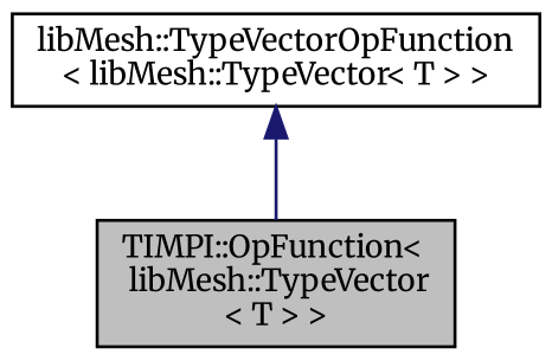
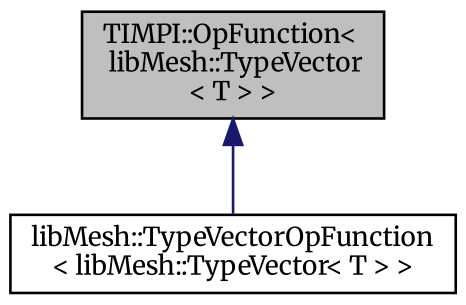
  digraph {
    fontname=Merriweather
    node [color=black fontname=Merriweather fontsize=10 shape=record style=filled]
    n1 [fillcolor=grey75 fontcolor=black height=0.2 label="TIMPI::OpFunction\<\l libMesh::TypeVector\l\< T \> \>" width=0.4]
    n2 [fillcolor=white height=0.2 label="libMesh::TypeVectorOpFunction\l\< libMesh::TypeVector\< T \> \>" width=0.4]
-   n2 -> n1 [color=midnightblue dir=back fontname=Merriweather fontsize=10 labelfontname=Helvetica labelfontsize=10 style=solid]
+   n1 -> n2 [color=midnightblue dir=back fontname=Merriweather fontsize=10 labelfontname=Helvetica labelfontsize=10 style=solid]
  }
